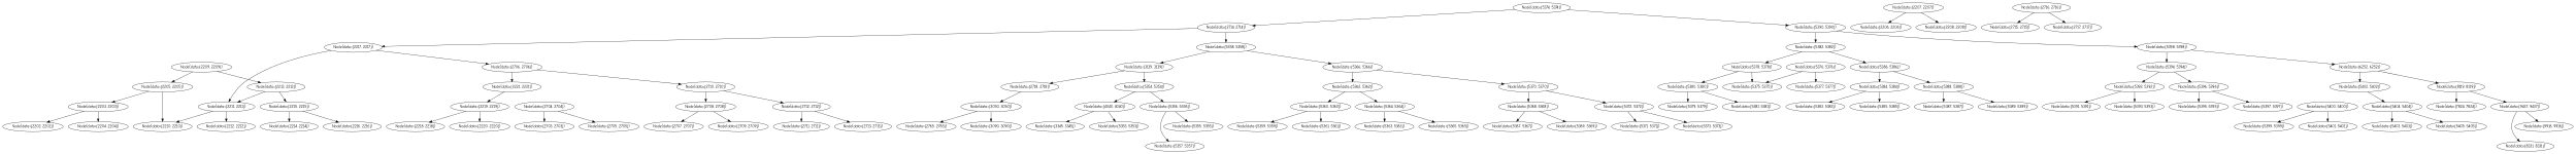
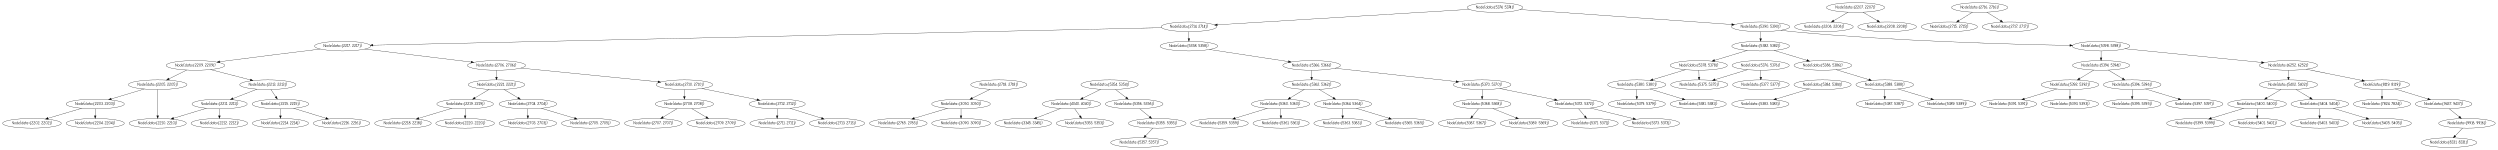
  digraph {
    fontname="Comic Neue"
    node [fontname="Comic Neue"]
    edge [fontname="Comic Neue"]
    n1 [label="Node{data=[5374, 5374]}"]
    n2 [label="Node{data=[2714, 2714]}"]
    n3 [label="Node{data=[5390, 5390]}"]
    n4 [label="Node{data=[2217, 2217]}"]
    n5 [label="Node{data=[5358, 5358]}"]
    n6 [label="Node{data=[5382, 5382]}"]
    n7 [label="Node{data=[5398, 5398]}"]
    n8 [label="Node{data=[2209, 2209]}"]
    n9 [label="Node{data=[2706, 2706]}"]
-   n10 [label="Node{data=[3139, 3139]}"]
    n11 [label="Node{data=[5366, 5366]}"]
    n12 [label="Node{data=[2205, 2205]}"]
    n13 [label="Node{data=[2213, 2213]}"]
    n14 [label="Node{data=[2221, 2221]}"]
    n15 [label="Node{data=[2710, 2710]}"]
    n16 [label="Node{data=[2203, 2203]}"]
    n17 [label="Node{data=[2210, 2210]}"]
    n18 [label="Node{data=[2211, 2211]}"]
    n19 [label="Node{data=[2215, 2215]}"]
    n20 [label="Node{data=[2202, 2202]}"]
    n21 [label="Node{data=[2204, 2204]}"]
    n22 [label="Node{data=[2207, 2207]}"]
    n23 [label="Node{data=[2206, 2206]}"]
    n24 [label="Node{data=[2208, 2208]}"]
    n25 [label="Node{data=[2212, 2212]}"]
    n26 [label="Node{data=[2214, 2214]}"]
    n27 [label="Node{data=[2216, 2216]}"]
    n28 [label="Node{data=[2219, 2219]}"]
    n29 [label="Node{data=[2704, 2704]}"]
    n30 [label="Node{data=[2708, 2708]}"]
    n31 [label="Node{data=[2712, 2712]}"]
    n32 [label="Node{data=[2218, 2218]}"]
    n33 [label="Node{data=[2220, 2220]}"]
    n34 [label="Node{data=[2703, 2703]}"]
    n35 [label="Node{data=[2705, 2705]}"]
    n36 [label="Node{data=[2707, 2707]}"]
    n37 [label="Node{data=[2709, 2709]}"]
    n38 [label="Node{data=[2711, 2711]}"]
    n39 [label="Node{data=[2713, 2713]}"]
    n40 [label="Node{data=[2718, 2718]}"]
    n41 [label="Node{data=[5354, 5354]}"]
    n42 [label="Node{data=[5362, 5362]}"]
    n43 [label="Node{data=[5370, 5370]}"]
    n44 [label="Node{data=[3050, 3050]}"]
    n45 [label="Node{data=[4040, 4040]}"]
    n46 [label="Node{data=[5356, 5356]}"]
    n47 [label="Node{data=[2716, 2716]}"]
    n48 [label="Node{data=[2715, 2715]}"]
    n49 [label="Node{data=[2717, 2717]}"]
    n50 [label="Node{data=[2765, 2765]}"]
    n51 [label="Node{data=[3090, 3090]}"]
    n52 [label="Node{data=[3345, 3345]}"]
    n53 [label="Node{data=[5353, 5353]}"]
    n54 [label="Node{data=[5355, 5355]}"]
    n55 [label="Node{data=[5357, 5357]}"]
    n56 [label="Node{data=[5360, 5360]}"]
    n57 [label="Node{data=[5364, 5364]}"]
    n58 [label="Node{data=[5368, 5368]}"]
    n59 [label="Node{data=[5372, 5372]}"]
    n60 [label="Node{data=[5359, 5359]}"]
    n61 [label="Node{data=[5361, 5361]}"]
    n62 [label="Node{data=[5363, 5363]}"]
    n63 [label="Node{data=[5365, 5365]}"]
    n64 [label="Node{data=[5367, 5367]}"]
    n65 [label="Node{data=[5369, 5369]}"]
    n66 [label="Node{data=[5371, 5371]}"]
    n67 [label="Node{data=[5373, 5373]}"]
    n68 [label="Node{data=[5378, 5378]}"]
    n69 [label="Node{data=[5386, 5386]}"]
    n70 [label="Node{data=[5394, 5394]}"]
    n71 [label="Node{data=[6252, 6252]}"]
    n72 [label="Node{data=[5380, 5380]}"]
    n73 [label="Node{data=[5375, 5375]}"]
    n74 [label="Node{data=[5384, 5384]}"]
    n75 [label="Node{data=[5388, 5388]}"]
    n76 [label="Node{data=[5376, 5376]}"]
    n77 [label="Node{data=[5377, 5377]}"]
    n78 [label="Node{data=[5379, 5379]}"]
    n79 [label="Node{data=[5381, 5381]}"]
    n80 [label="Node{data=[5383, 5383]}"]
-   n81 [label="Node{data=[5385, 5385]}"]
    n82 [label="Node{data=[5387, 5387]}"]
    n83 [label="Node{data=[5389, 5389]}"]
    n84 [label="Node{data=[5392, 5392]}"]
    n85 [label="Node{data=[5396, 5396]}"]
    n86 [label="Node{data=[5402, 5402]}"]
    n87 [label="Node{data=[8119, 8119]}"]
    n88 [label="Node{data=[5391, 5391]}"]
    n89 [label="Node{data=[5393, 5393]}"]
    n90 [label="Node{data=[5395, 5395]}"]
    n91 [label="Node{data=[5397, 5397]}"]
    n92 [label="Node{data=[5400, 5400]}"]
    n93 [label="Node{data=[5404, 5404]}"]
    n94 [label="Node{data=[7824, 7824]}"]
    n95 [label="Node{data=[9437, 9437]}"]
    n96 [label="Node{data=[5399, 5399]}"]
    n97 [label="Node{data=[5401, 5401]}"]
    n98 [label="Node{data=[5403, 5403]}"]
    n99 [label="Node{data=[5405, 5405]}"]
    n100 [label="Node{data=[8331, 8331]}"]
    n101 [label="Node{data=[9916, 9916]}"]
    n1 -> n2
    n1 -> n3
    n2 -> n4
    n2 -> n5
    n3 -> n6
    n3 -> n7
-   n4 -> n18
+   n4 -> n8
    n4 -> n9
-   n5 -> n10
    n5 -> n11
    n6 -> n68
    n6 -> n69
    n7 -> n70
    n7 -> n71
    n8 -> n12
    n8 -> n13
    n9 -> n14
    n9 -> n15
-   n10 -> n40
-   n10 -> n41
    n11 -> n42
    n11 -> n43
    n12 -> n16
    n12 -> n17
    n13 -> n18
    n13 -> n19
    n14 -> n28
+   n14 -> n29
    n15 -> n30
    n15 -> n31
    n16 -> n20
    n16 -> n21
    n18 -> n17
    n18 -> n25
    n19 -> n26
    n19 -> n27
    n22 -> n23
    n22 -> n24
    n28 -> n32
    n28 -> n33
    n29 -> n34
    n29 -> n35
    n30 -> n36
    n30 -> n37
    n31 -> n38
    n31 -> n39
    n40 -> n44
    n41 -> n45
    n41 -> n46
    n42 -> n56
    n42 -> n57
    n43 -> n58
    n43 -> n59
    n44 -> n50
    n44 -> n51
    n45 -> n52
    n45 -> n53
    n46 -> n54
-   n46 -> n55
+   n54 -> n55
    n47 -> n48
    n47 -> n49
    n56 -> n60
    n56 -> n61
    n57 -> n62
    n57 -> n63
    n58 -> n64
    n58 -> n65
    n59 -> n66
    n59 -> n67
    n68 -> n72
    n68 -> n73
-   n69 -> n74
    n69 -> n75
    n70 -> n84
    n70 -> n85
    n71 -> n86
    n71 -> n87
    n72 -> n78
    n72 -> n79
    n74 -> n80
-   n74 -> n81
    n75 -> n82
    n75 -> n83
    n76 -> n73
    n76 -> n77
    n84 -> n88
    n84 -> n89
    n85 -> n90
    n85 -> n91
+   n86 -> n92
    n86 -> n93
    n87 -> n94
    n87 -> n95
    n92 -> n96
    n92 -> n97
    n93 -> n98
    n93 -> n99
-   n95 -> n100
+   n101 -> n100
    n95 -> n101
  }
